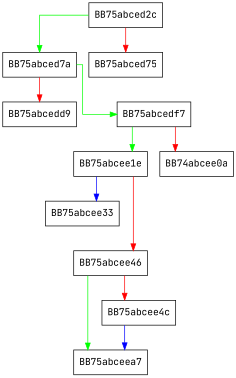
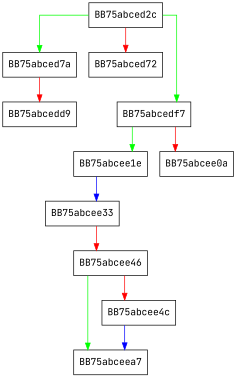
  digraph {
    fontname="JetBrains Mono"
    splines=ortho
    node [fontname="JetBrains Mono" shape=box]
    edge [color=red fontname="JetBrains Mono"]
    BB75abced2c
    BB75abced7a
-   BB75abced75
+   BB75abced75 [label=BB75abced72]
    BB75abcedf7
    BB75abcedd9
    BB75abcee1e
-   BB75abcee0a [label=BB74abcee0a]
+   BB75abcee0a
    BB75abcee33
    BB75abcee46
    BB75abceea7
    BB75abcee4c
    BB75abced2c -> BB75abced7a [color=green]
    BB75abced2c -> BB75abced75
-   BB75abced7a -> BB75abcedf7 [color=green]
+   BB75abced2c -> BB75abcedf7 [color=green]
    BB75abced7a -> BB75abcedd9
    BB75abcedf7 -> BB75abcee1e [color=green]
    BB75abcedf7 -> BB75abcee0a
    BB75abcee1e -> BB75abcee33 [color=blue]
-   BB75abcee1e -> BB75abcee46
+   BB75abcee33 -> BB75abcee46
    BB75abcee46 -> BB75abceea7 [color=green]
    BB75abcee46 -> BB75abcee4c
    BB75abcee4c -> BB75abceea7 [color=blue]
  }
